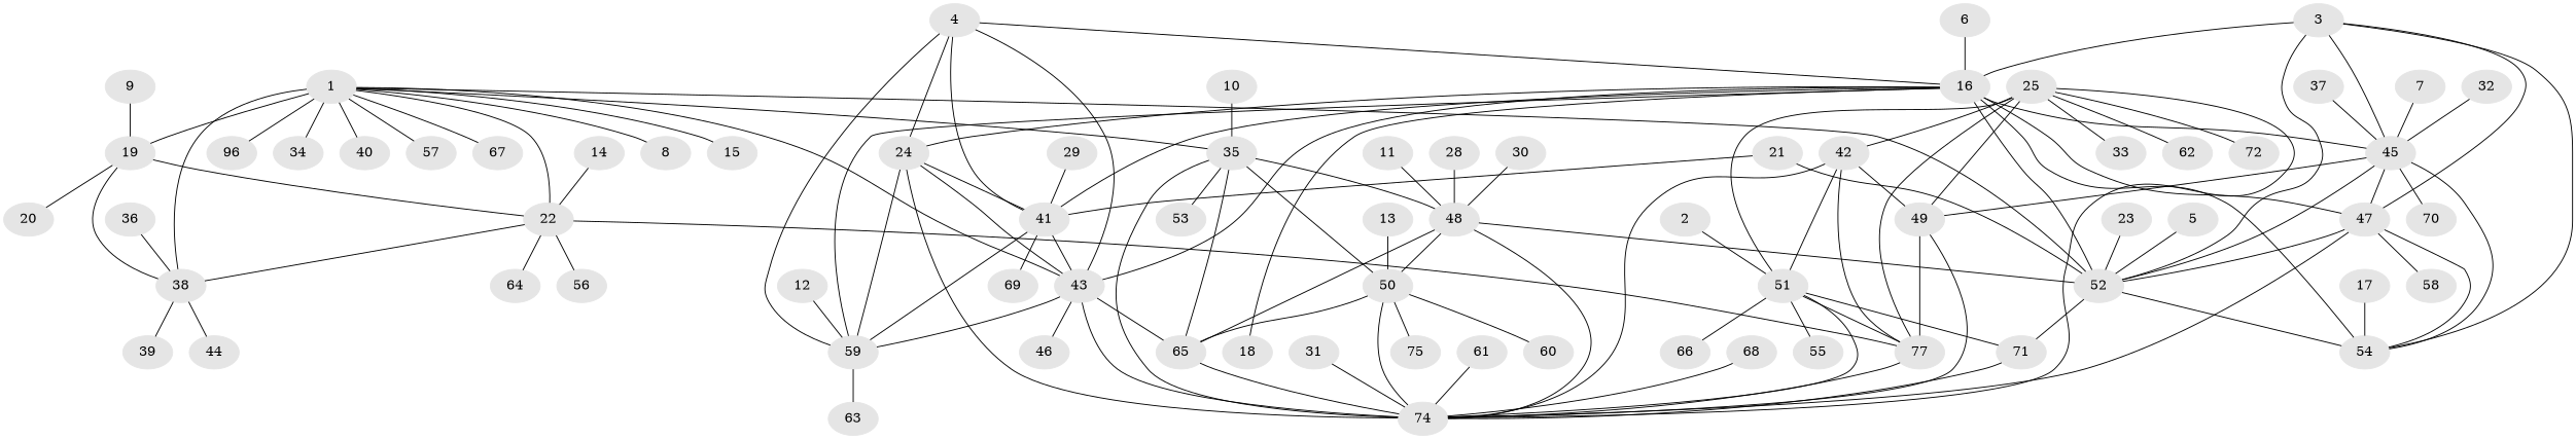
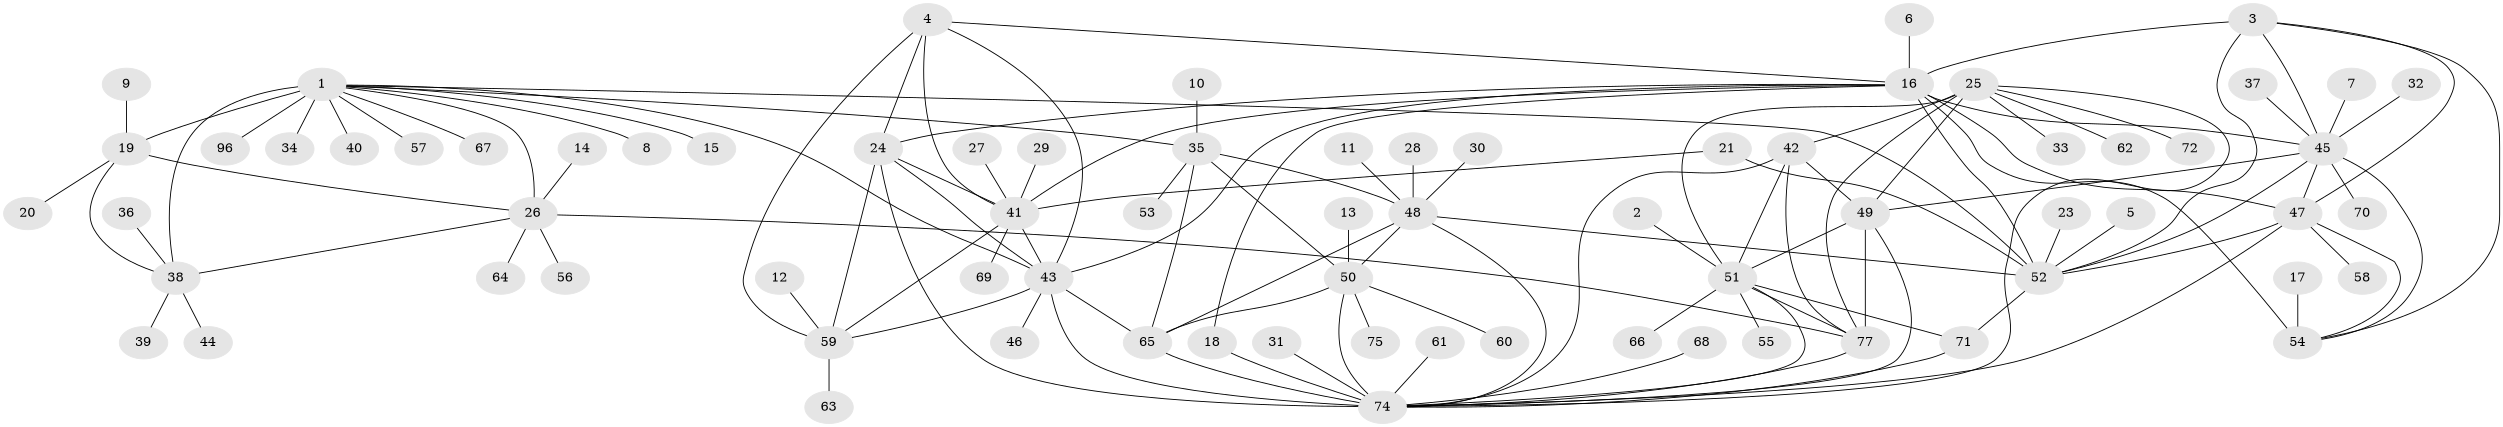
  graph {
    node [color=gray90 style=filled]
    edge [weight=1.0]
    1
    8
    15
    19
-   22
+   22 [label=26]
    n6 [label=96]
    34
    35
    38
    40
    43
    52
    57
    67
    20
    56
    64
    n18 [label=77]
    48
    50
    74
    53
    65
    39
    44
    59
    46
    54
    71
    2
    51
    55
    66
    3
    16
    45
    47
    24
    41
    18
    49
    70
    58
    4
    69
    63
    5
    6
    7
    9
    10
    11
    12
    13
    60
    75
    14
    17
    21
    23
    25
    33
    42
    62
    72
+   27
    28
    29
    30
    31
    32
    36
    37
    61
    68
    1 -- 8
    1 -- 15
    1 -- 19 [weight=6.0]
    1 -- 22 [weight=3.0]
    1 -- n6
    1 -- 34
    1 -- 35
    1 -- 38 [weight=3.0]
    1 -- 40
    1 -- 43
    1 -- 52
    1 -- 57
    1 -- 67
    19 -- 22 [weight=2.0]
    19 -- 38 [weight=2.0]
    19 -- 20
    22 -- 38
    22 -- 56
    22 -- 64
    22 -- n18
    35 -- 48 [weight=2.0]
    35 -- 50 [weight=2.0]
-   35 -- 74 [weight=2.0]
+   18 -- 74 [weight=2.0]
    35 -- 53
    35 -- 65 [weight=4.0]
    38 -- 39
    38 -- 44
    43 -- 74
    43 -- 65
    43 -- 59
    43 -- 46
-   52 -- 54
    52 -- 71
    n18 -- 74
    48 -- 52
    48 -- 50
    48 -- 74
    48 -- 65 [weight=2.0]
    50 -- 74 [weight=2.0]
    50 -- 65 [weight=2.0]
    50 -- 60
    50 -- 75
    65 -- 74 [weight=2.0]
    59 -- 63
    71 -- 74
    2 -- 51
    51 -- n18
    51 -- 74
    51 -- 71
    51 -- 55
    51 -- 66
    3 -- 52
    3 -- 54
    3 -- 16 [weight=2.0]
    3 -- 45
    3 -- 47
    16 -- 43
    16 -- 52 [weight=2.0]
-   16 -- 59
    16 -- 54 [weight=2.0]
    16 -- 45 [weight=2.0]
    16 -- 47 [weight=2.0]
    16 -- 24
    16 -- 41
    16 -- 18
    45 -- 52
    45 -- 54
    45 -- 47
    45 -- 49
    45 -- 70
    47 -- 52
    47 -- 74
    47 -- 54
    47 -- 58
    24 -- 43
    24 -- 74
    24 -- 59
    24 -- 41
    41 -- 43
    41 -- 59
    41 -- 69
    49 -- n18 [weight=2.0]
    49 -- 74 [weight=2.0]
+   49 -- 51 [weight=2.0]
    4 -- 43 [weight=2.0]
    4 -- 59 [weight=2.0]
    4 -- 16 [weight=2.0]
    4 -- 24 [weight=2.0]
    4 -- 41 [weight=2.0]
    5 -- 52
    6 -- 16
    7 -- 45
    9 -- 19
    10 -- 35
    11 -- 48
    12 -- 59
    13 -- 50
    14 -- 22
    17 -- 54
    21 -- 52
    21 -- 41
    23 -- 52
    25 -- n18
    25 -- 74
    25 -- 51
    25 -- 49 [weight=2.0]
    25 -- 33
    25 -- 42
    25 -- 62
    25 -- 72
    42 -- n18
    42 -- 74
    42 -- 51
    42 -- 49 [weight=2.0]
+   27 -- 41
    28 -- 48
    29 -- 41
    30 -- 48
    31 -- 74
    32 -- 45
    36 -- 38
    37 -- 45
    61 -- 74
    68 -- 74
  }
